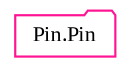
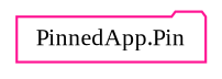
  digraph {
    rankdir=TB
    fontname="Liberation Serif"
-   n1 [color=deeppink fillcolor=white fontname="Liberation Serif" fontsize=10 height=0.2 label="Pin.Pin" shape=folder style=filled width=0.4]
+   n1 [color=deeppink fillcolor=white fontname="Liberation Serif" fontsize=10 height=0.2 label="PinnedApp.Pin" shape=folder style=filled width=0.4]
  }
